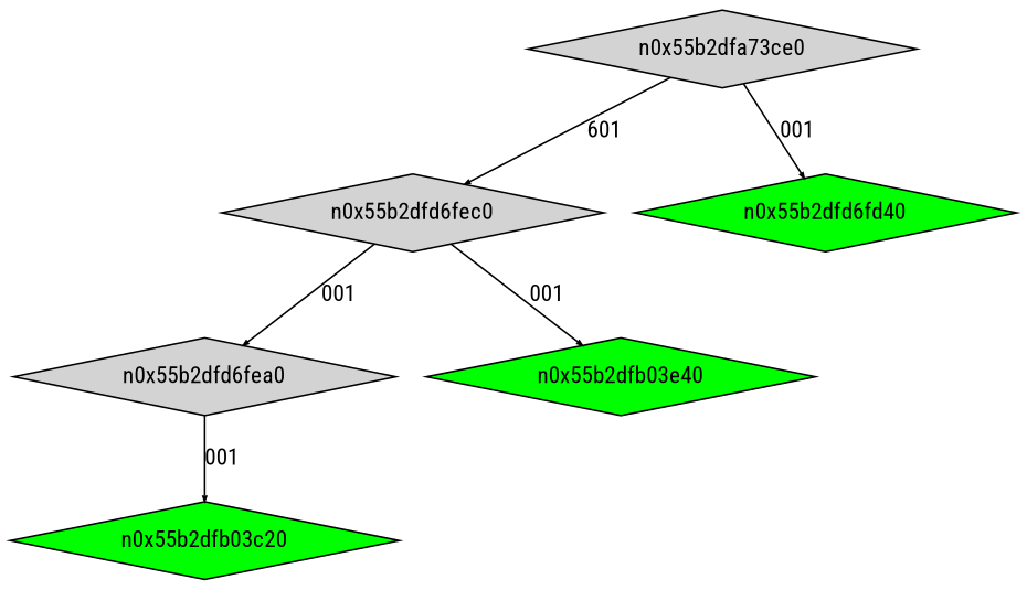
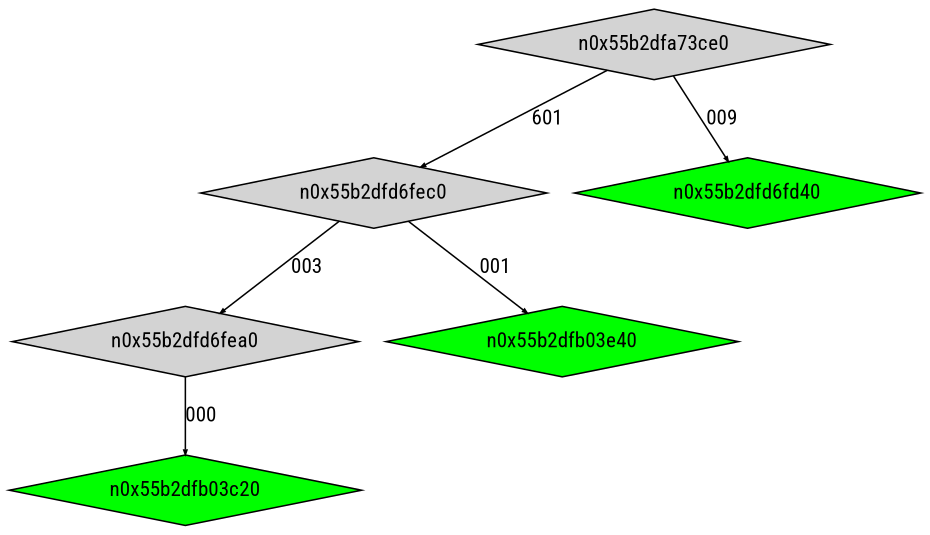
  digraph {
    fontname="Roboto Condensed"
    node [fontname="Roboto Condensed" shape=diamond style=filled]
    edge [arrowsize=.3 fontname="Roboto Condensed"]
    n0x55b2dfa73ce0 [height=.1 width=.1]
    n0x55b2dfd6fec0 [height=.1 width=.1]
    n0x55b2dfd6fd40 [fillcolor=green height=.1 width=.1]
    n0x55b2dfd6fea0 [height=.1 width=.1]
    n0x55b2dfb03e40 [fillcolor=green height=.1 width=.1]
    n0x55b2dfb03c20 [fillcolor=green height=.1 width=.1]
    n0x55b2dfa73ce0 -> n0x55b2dfd6fec0 [label=601]
-   n0x55b2dfa73ce0 -> n0x55b2dfd6fd40 [label=001]
-   n0x55b2dfd6fec0 -> n0x55b2dfd6fea0 [label=001]
+   n0x55b2dfa73ce0 -> n0x55b2dfd6fd40 [label=009]
+   n0x55b2dfd6fec0 -> n0x55b2dfd6fea0 [label=003]
    n0x55b2dfd6fec0 -> n0x55b2dfb03e40 [label=001]
-   n0x55b2dfd6fea0 -> n0x55b2dfb03c20 [label=001]
+   n0x55b2dfd6fea0 -> n0x55b2dfb03c20 [label=000]
  }
